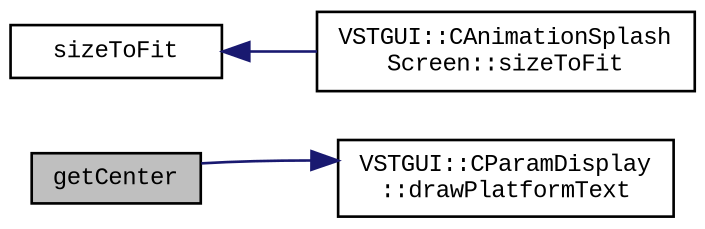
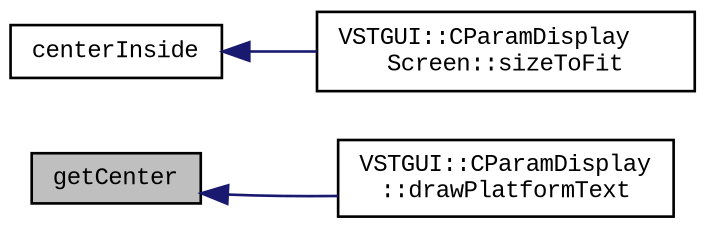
  digraph {
    fontname="Liberation Mono"
    rankdir=LR
    node [color=black fontname="Liberation Mono" fontsize=9 shape=record]
    edge [color=midnightblue dir=back fontname="Liberation Mono" fontsize=9 labelfontname=Arial labelfontsize=9 style=solid]
    n1 [fillcolor=grey75 fontcolor=black height=0.2 label=getCenter style=filled width=0.4]
    n2 [height=0.2 label="VSTGUI::CParamDisplay\l::drawPlatformText" width=0.4]
-   n3 [height=0.2 label=sizeToFit width=0.4]
-   n4 [height=0.2 label="VSTGUI::CAnimationSplash\lScreen::sizeToFit" width=0.4]
-   n2 -> n1
+   n3 [height=0.2 label=centerInside width=0.4]
+   n4 [height=0.2 label="VSTGUI::CParamDisplay\lScreen::sizeToFit" width=0.4]
+   n1 -> n2
    n3 -> n4
  }
